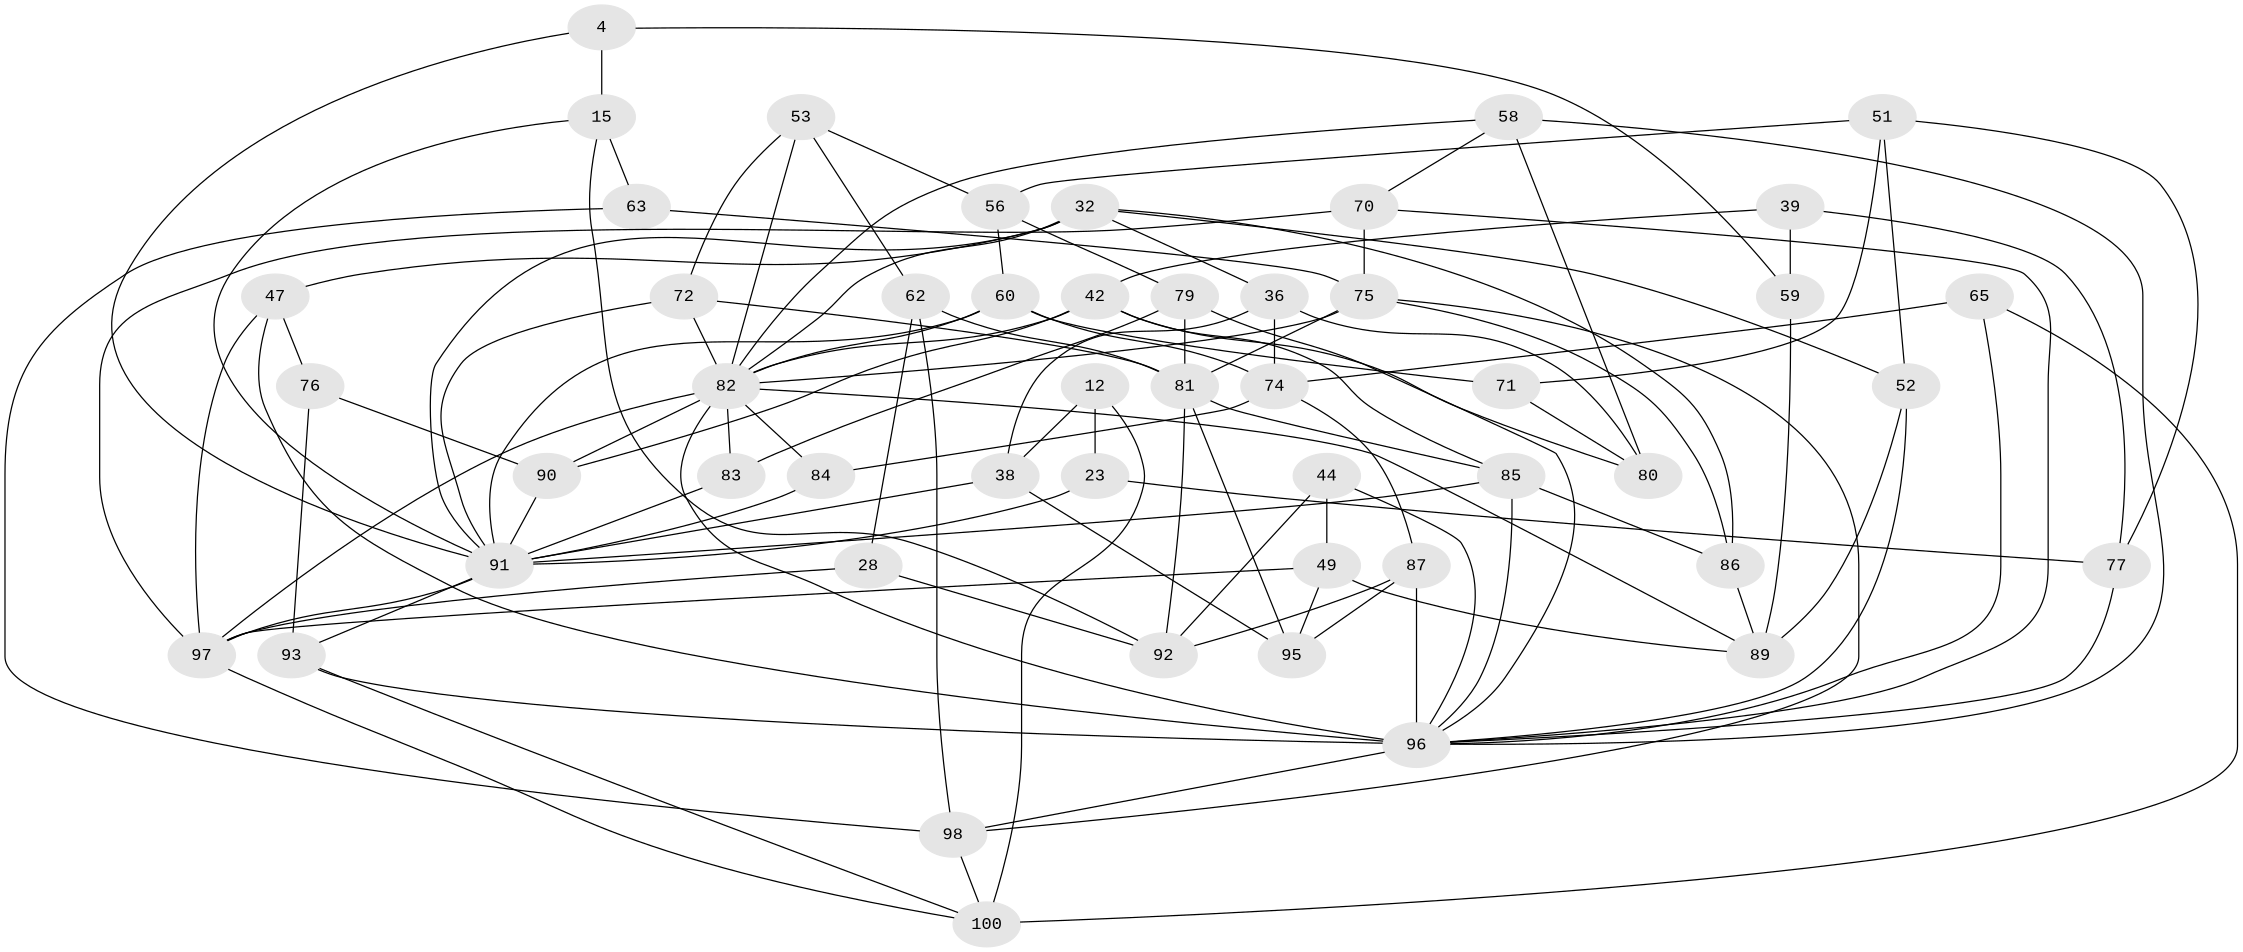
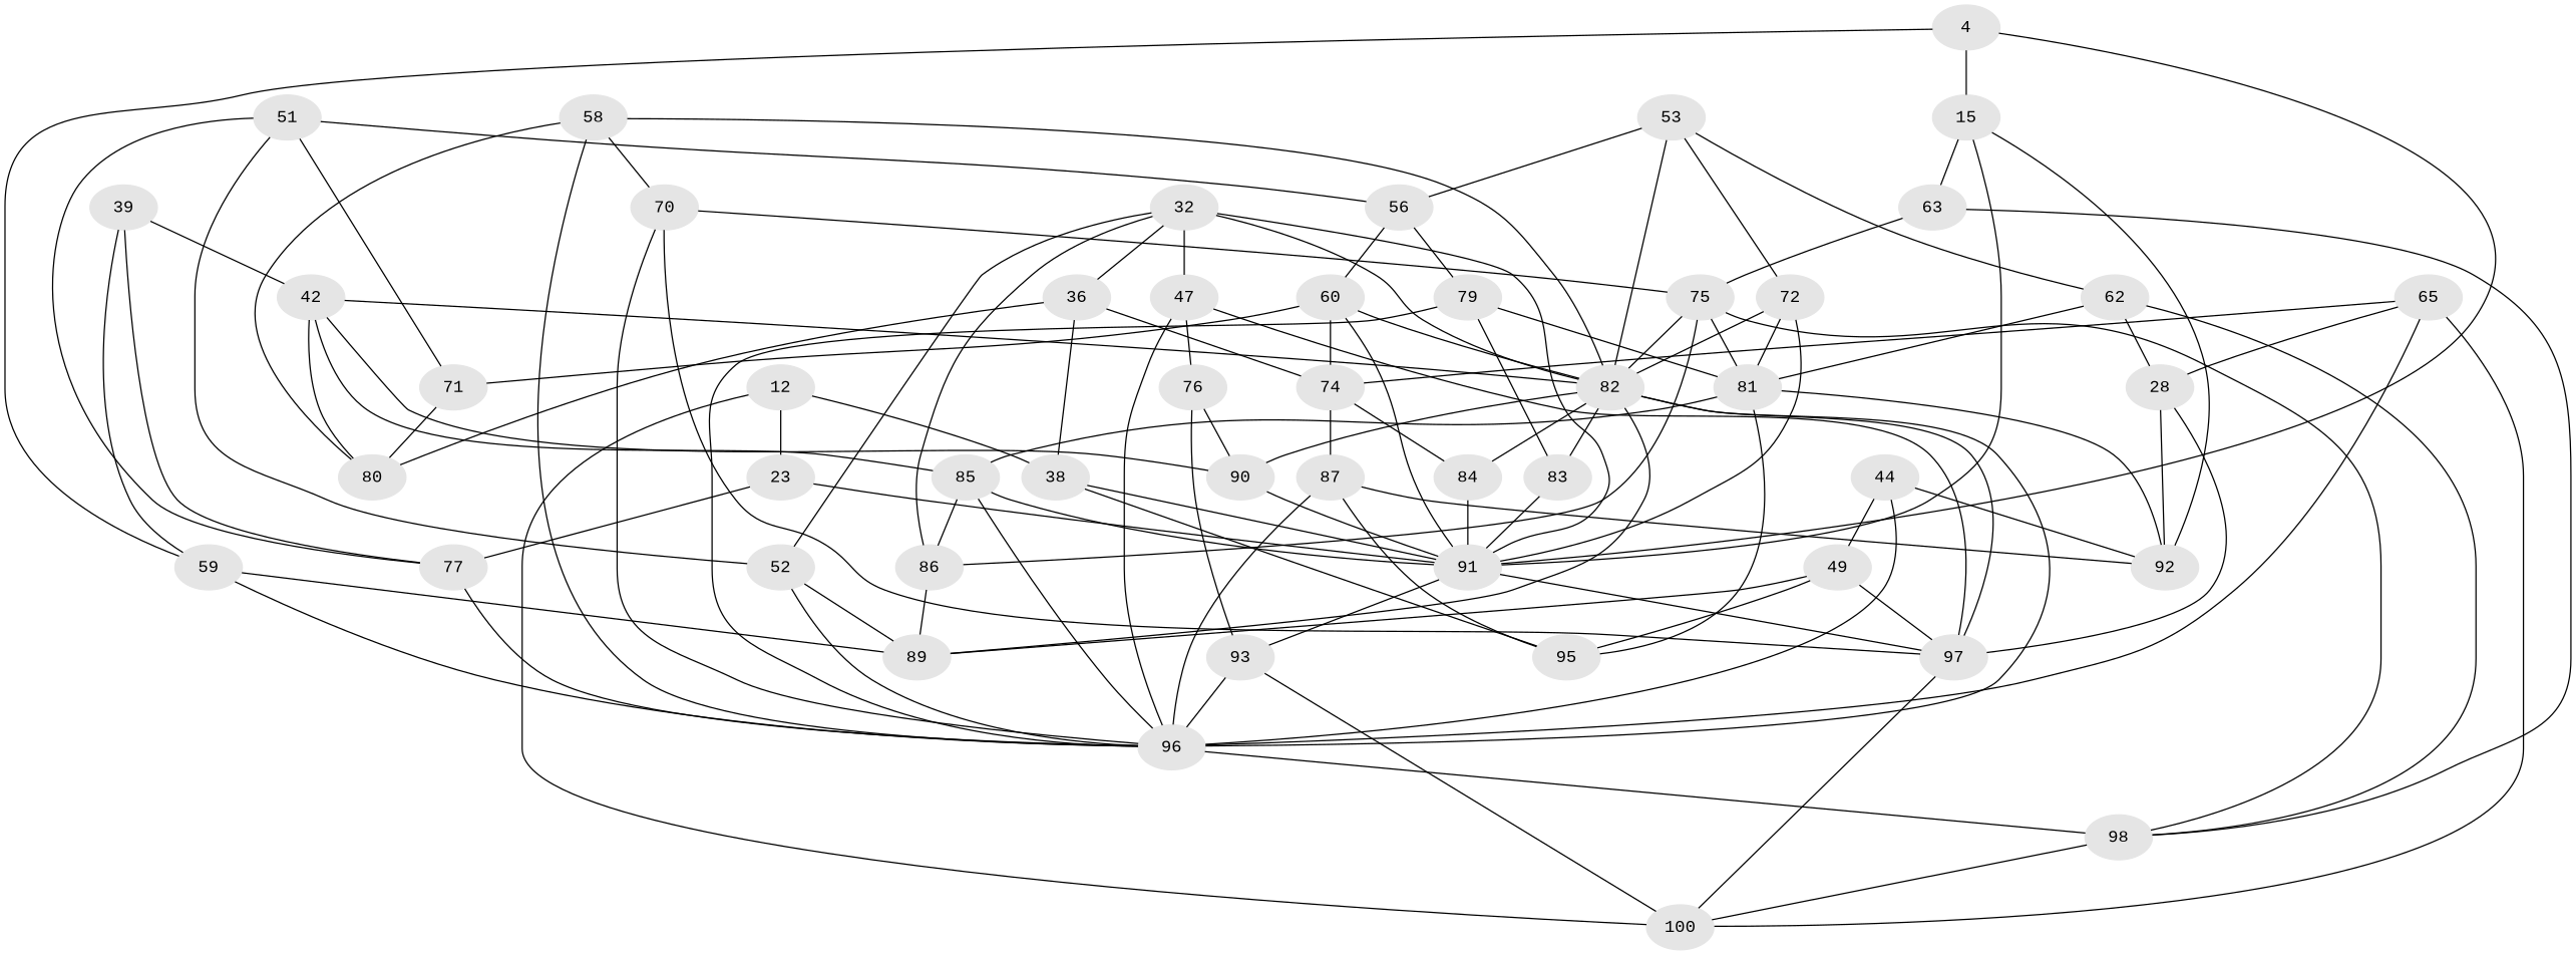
  graph {
    fontname="Liberation Mono"
    node [color=gray90 fontname="Liberation Mono" style=filled]
    edge [fontname="Liberation Mono"]
    15 [super="+14"]
    91 [super="+16+73"]
    63
    92
    4
    59 [super="+25"]
    96 [super="+8+26+35+64+94"]
    89 [super="+55"]
    97 [super="+33"]
    93 [super="+69"]
    12
    23
    38
    100 [super="+11"]
    77 [super="+18"]
    95
    44
    49
    98 [super="+37+46"]
    75 [super="+48+50"]
    32 [super="+10+19"]
    36
    47 [super="+30"]
    52
    82 [super="+34+68"]
    86
    74 [super="+24"]
    80 [super="+21"]
    76
    90
    84
    83
    87 [super="+57"]
    42 [super="+9"]
    85 [super="+61"]
    39
    51
    56
    71
    60 [super="+29"]
    79
    53
    62
    72
    n45 [label=28]
    81 [super="+5+43"]
    70 [super="+45"]
    58
    65
    15 -- 91
    15 -- 63 [weight=2]
    15 -- 92
    91 -- 97 [weight=2]
    91 -- 93
    63 -- 98
    63 -- 75
    4 -- 15 [weight=2]
    4 -- 91
    4 -- 59
+   59 -- 96
    59 -- 89 [weight=2]
    96 -- 98 [weight=2]
    97 -- 100
    93 -- 96 [weight=2]
    93 -- 100
    12 -- 23
    12 -- 38
    12 -- 100 [weight=2]
    23 -- 91
    23 -- 77 [weight=2]
    38 -- 91
    38 -- 95
    77 -- 96 [weight=2]
    44 -- 92
    44 -- 96
    44 -- 49
    49 -- 89
    49 -- 97
    49 -- 95
    98 -- 100
    75 -- 98
    75 -- 82 [weight=2]
    75 -- 86
    75 -- 81 [weight=2]
    32 -- 91
    32 -- 36
    32 -- 47 [weight=2]
    32 -- 52
    32 -- 82 [weight=2]
    32 -- 86
    36 -- 38
    36 -- 74
    36 -- 80
    47 -- 96 [weight=2]
    47 -- 97
    47 -- 76
    52 -- 96
    52 -- 89
    82 -- 96 [weight=3]
    82 -- 89
    82 -- 97 [weight=2]
    82 -- 90
    82 -- 84
    82 -- 83
    86 -- 89
    74 -- 84 [weight=2]
    74 -- 87
    76 -- 93 [weight=2]
    76 -- 90
    90 -- 91
    84 -- 91
    83 -- 91 [weight=2]
    87 -- 92
    87 -- 96 [weight=3]
    87 -- 95
    42 -- 82
    42 -- 80 [weight=2]
    42 -- 90
    42 -- 85
    85 -- 91 [weight=2]
    85 -- 96
    85 -- 86
    39 -- 59 [weight=2]
    39 -- 77
    39 -- 42
    51 -- 77
    51 -- 52
    51 -- 56
    51 -- 71
    56 -- 60
    56 -- 79
    71 -- 80 [weight=2]
    60 -- 91 [weight=2]
    60 -- 82
    60 -- 74
    60 -- 71
    79 -- 96
    79 -- 83
    79 -- 81
    53 -- 82
    53 -- 56
    53 -- 62
    53 -- 72
    62 -- 98
    62 -- n45
    62 -- 81
    72 -- 91
    72 -- 82
    72 -- 81
    n45 -- 92
    n45 -- 97
    81 -- 92
    81 -- 95
    81 -- 85
    70 -- 96
    70 -- 97 [weight=2]
    70 -- 75 [weight=3]
    58 -- 96
    58 -- 82
    58 -- 80
    58 -- 70
    65 -- 96
    65 -- 100
    65 -- 74
+   65 -- n45
  }
